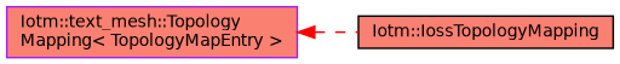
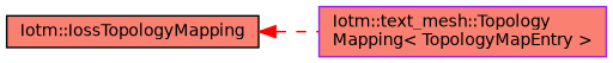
  digraph {
    rankdir=LR
    node [fillcolor=salmon fontname=Helvetica fontsize=10 shape=box style=filled]
    n1 [color=purple height=0.2 label="Iotm::text_mesh::Topology\lMapping\< TopologyMapEntry \>" width=0.4]
    n2 [color=black height=0.2 label="Iotm::IossTopologyMapping" width=0.4]
-   n1 -> n2 [color=red dir=back fontname=Helvetica fontsize=10 labelfontname=Helvetica labelfontsize=10 style=dashed]
+   n2 -> n1 [color=red dir=back fontname=Helvetica fontsize=10 labelfontname=Helvetica labelfontsize=10 style=dashed]
  }
